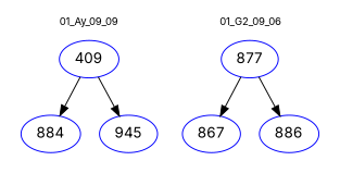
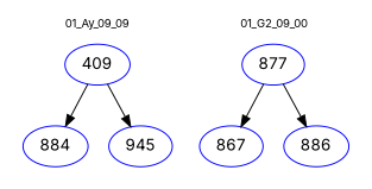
  digraph {
    fontname=Inter
    node [color=blue fontname=Inter]
    edge [color=black fontname=Inter]
    n1 [label=409]
    n2 [label=884]
    n3 [label=945]
    n4 [label=877]
    n5 [label=867]
    n6 [label=886]
    subgraph cluster_1 {
      color=white
      fontsize=10
      label="01_Ay_09_09"
      n1
      n2
      n3
    }
    subgraph cluster_2 {
      color=white
      fontsize=10
-     label="01_G2_09_06"
+     label="01_G2_09_00"
      n4
      n5
      n6
    }
    n1 -> n2
    n1 -> n3
    n4 -> n5
    n4 -> n6
  }
